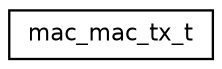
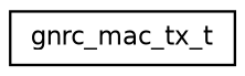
  digraph {
    rankdir=LR
    fontname="DejaVu Sans"
-   n1 [color=black fillcolor=white fontname="DejaVu Sans" fontsize=10 height=0.2 label=mac_mac_tx_t shape=record style=filled width=0.4]
+   n1 [color=black fillcolor=white fontname="DejaVu Sans" fontsize=10 height=0.2 label=gnrc_mac_tx_t shape=record style=filled width=0.4]
  }
